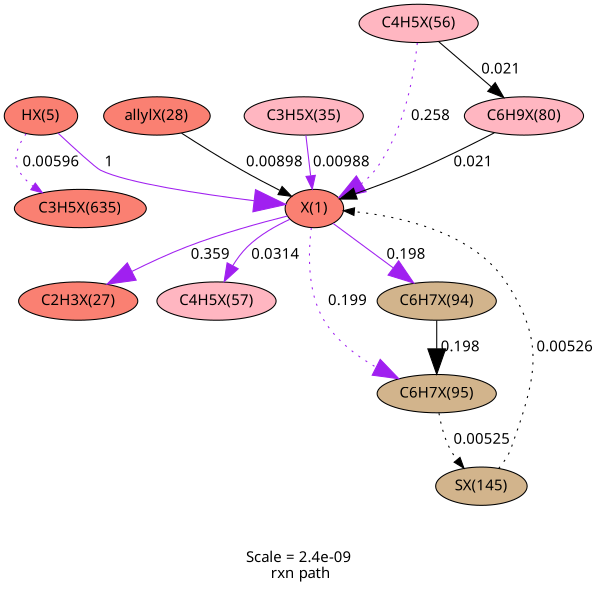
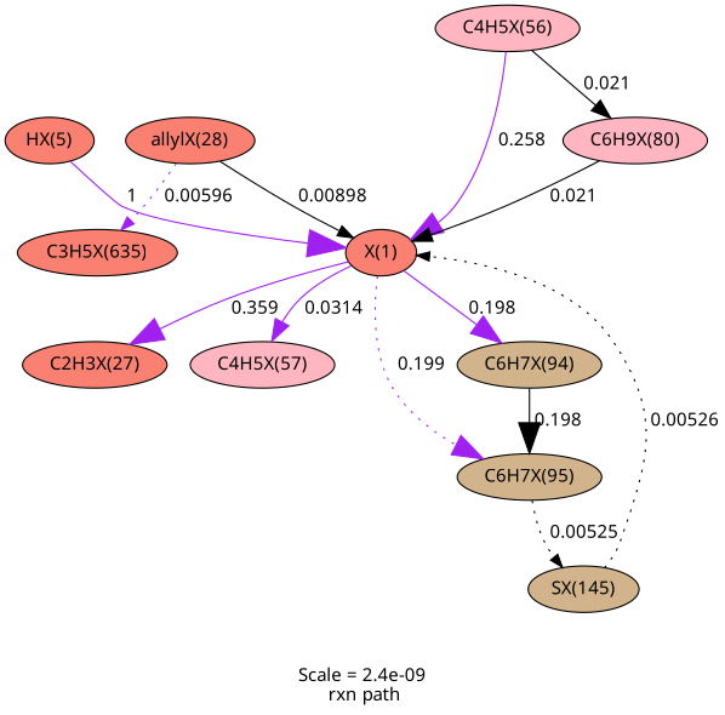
  digraph {
    fontname="Noto Sans"
    label="Scale = 2.4e-09\l rxn path"
    node [fillcolor=salmon fontname="Noto Sans" style=filled]
    edge [arrowsize=2.39 color=purple fontname="Noto Sans" style=solid]
    n1 [label="HX(5)"]
    n2 [label="X(1)"]
    n3 [label="C2H3X(27)"]
    n4 [fillcolor=lightpink label="C4H5X(57)"]
    n5 [fillcolor=tan label="C6H7X(95)"]
    n6 [fillcolor=tan label="C6H7X(94)"]
    n7 [fillcolor=tan label="SX(145)"]
    n8 [fillcolor=lightpink label="C4H5X(56)"]
    n9 [fillcolor=lightpink label="C6H9X(80)"]
    n10 [label="allylX(28)"]
    n11 [label="C3H5X(635)"]
-   n12 [fillcolor=lightpink label="C3H5X(35)"]
    n1 -> n2 [arrowsize=3 label=" 1"]
    n2 -> n3 [arrowsize=2.61 label=" 0.359"]
    n2 -> n4 [arrowsize=1.69 label=" 0.0314"]
    n2 -> n5 [label=" 0.199" style=dotted]
    n2 -> n6 [label=" 0.198"]
    n5 -> n7 [arrowsize=1.02 color=black label=" 0.00525" style=dotted]
    n6 -> n5 [color=black label=" 0.198"]
    n7 -> n2 [arrowsize=1.02 color=black label=" 0.00526" style=dotted]
-   n8 -> n2 [arrowsize=2.49 label=" 0.258" style=dotted]
+   n8 -> n2 [arrowsize=2.49 label=" 0.258"]
    n8 -> n9 [arrowsize=1.54 color=black label=" 0.021"]
    n9 -> n2 [arrowsize=1.54 color=black label=" 0.021"]
    n10 -> n2 [arrowsize=1.22 color=black label=" 0.00898"]
-   n1 -> n11 [arrowsize=1.07 label=" 0.00596" style=dotted]
-   n12 -> n2 [arrowsize=1.26 label=" 0.00988"]
+   n10 -> n11 [arrowsize=1.07 label=" 0.00596" style=dotted]
  }
